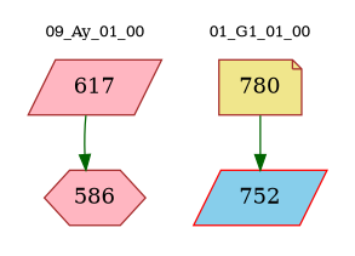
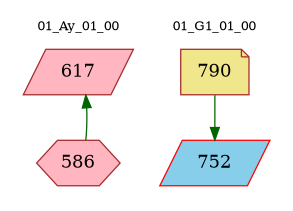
  digraph {
    node [color=brown fillcolor=lightpink shape=parallelogram style=filled]
    edge [color=darkgreen]
    n1 [label=617]
    n2 [label=586 shape=hexagon]
-   n3 [fillcolor=khaki label=780 shape=note]
+   n3 [fillcolor=khaki label=790 shape=note]
    n4 [color=red fillcolor=skyblue label=752]
    subgraph cluster_1 {
      color=white
      fontsize=10
-     label="09_Ay_01_00"
+     label="01_Ay_01_00"
      n1
      n2
    }
    subgraph cluster_2 {
      color=white
      fontsize=10
      label="01_G1_01_00"
      n3
      n4
    }
-   n1 -> n2
+   n2 -> n1
    n3 -> n4
  }
